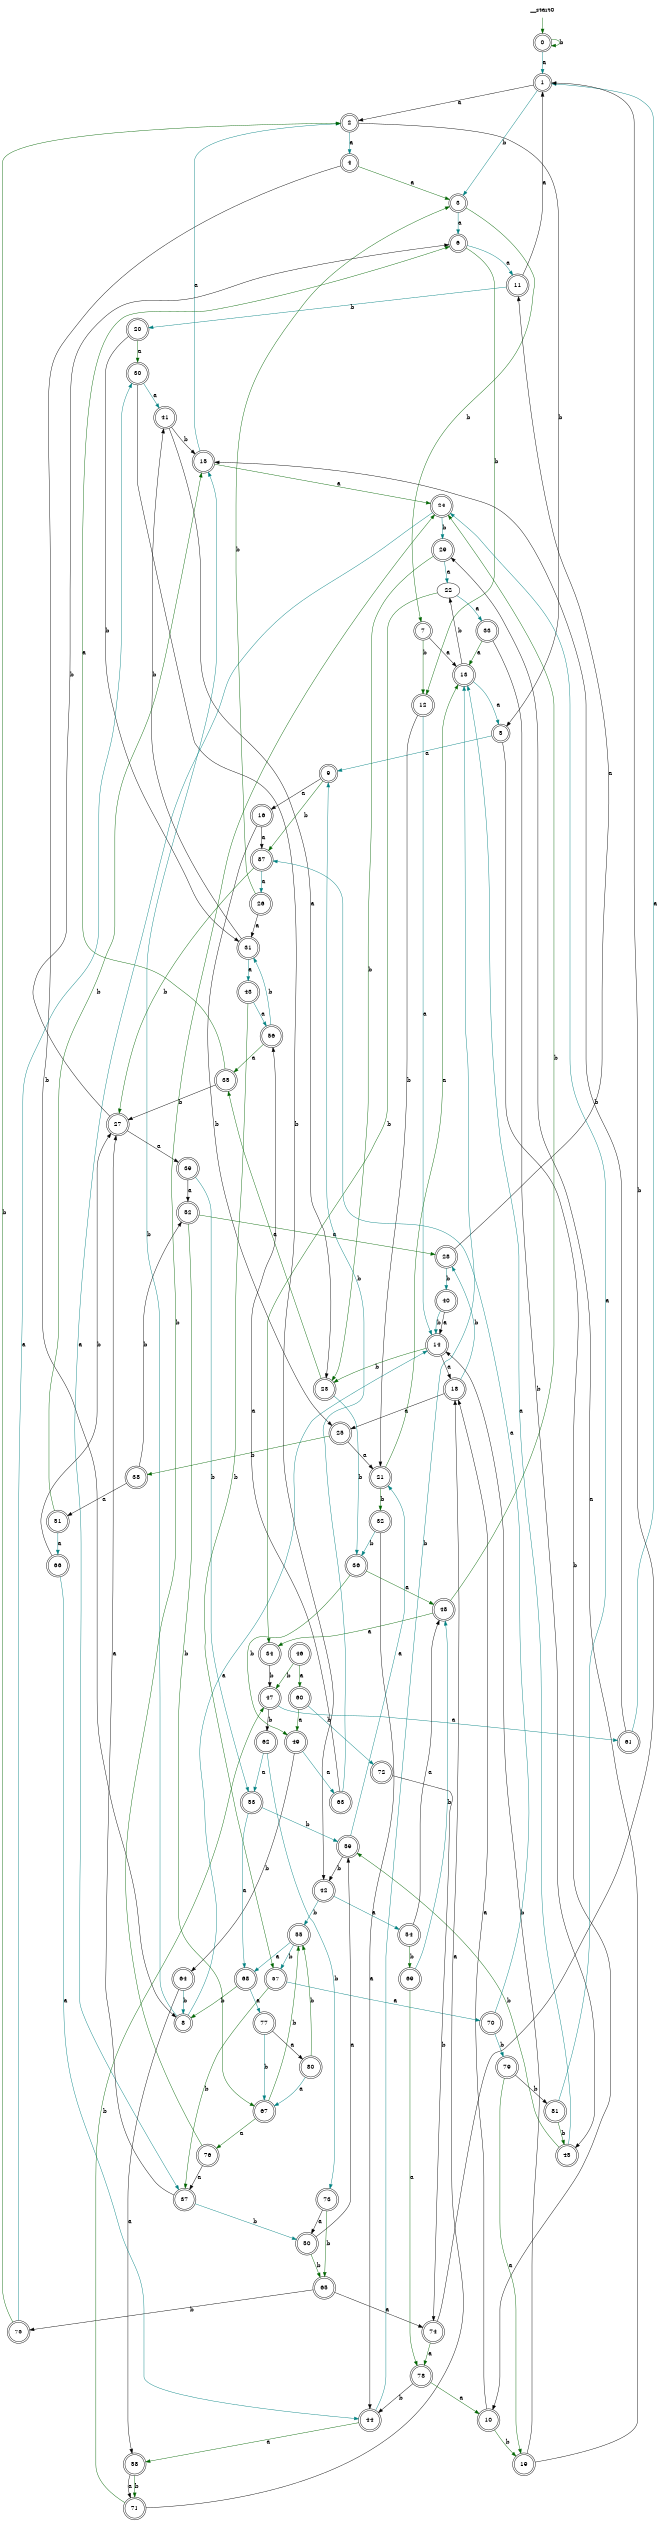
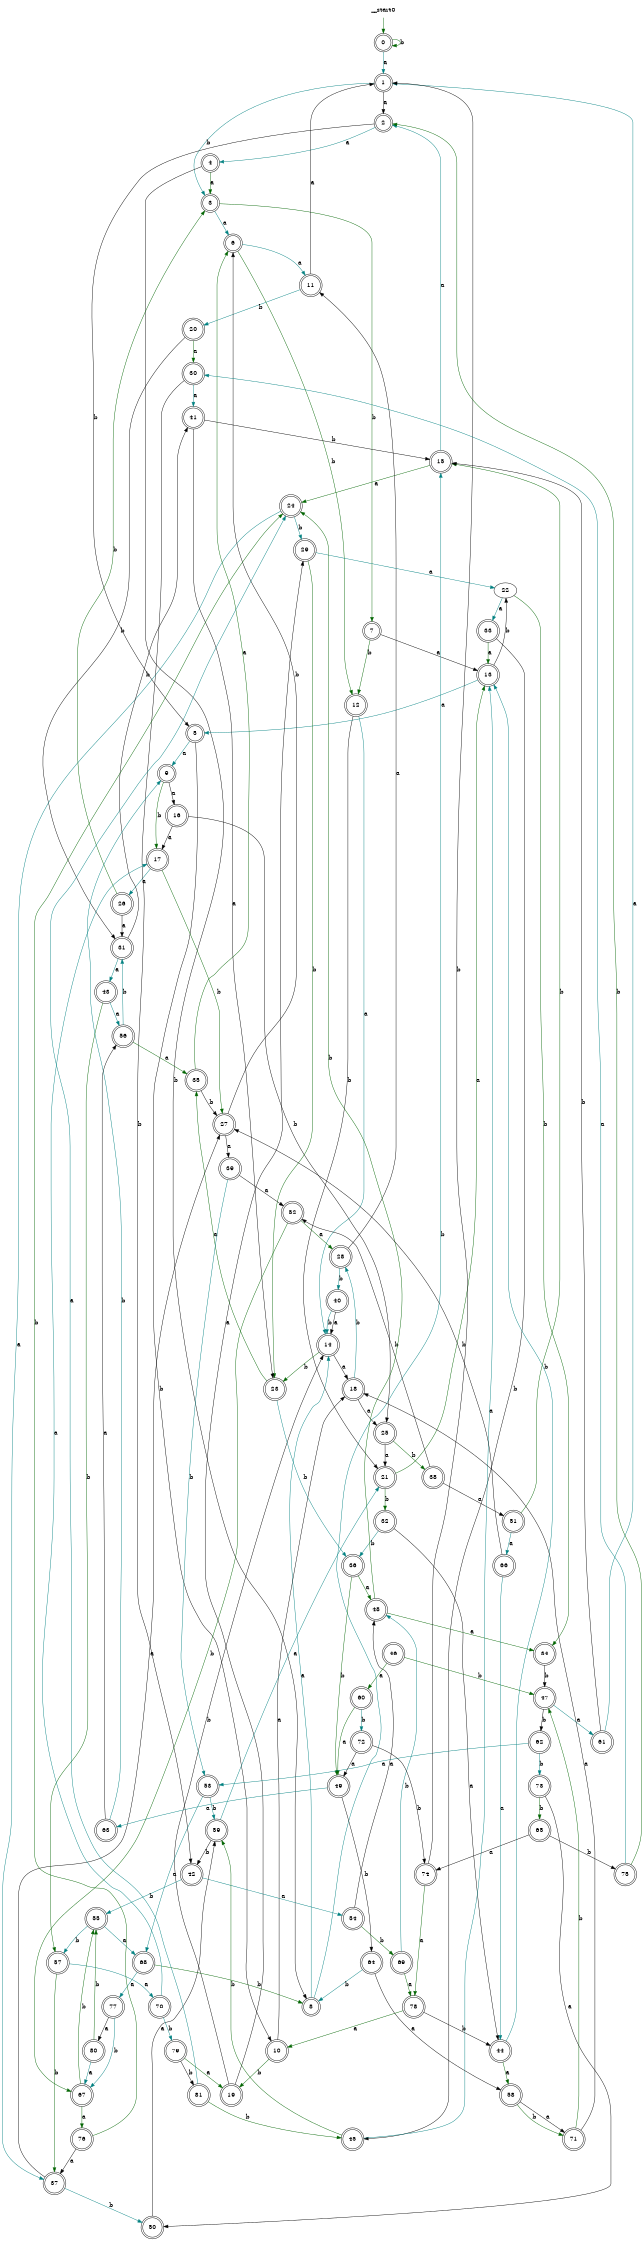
  digraph {
    node [shape=doublecircle]
    edge [color=teal]
    __start0 [shape=none]
    0
    1
    2
    3
    4
    5
    6
    7
    8
    9
    10
    11
    12
    13
    14
    15
    16
-   17 [label=87]
+   17
    18
    19
    20
    21
    22 [shape=""]
    23
    24
    25
    26
    27
    28
    29
    30
    31
    32
    33
    34
    35
    36
    37
    38
    39
    40
    41
    42
    43
    44
    45
    47
    48
    49
    50
    51
    52
    53
    54
    55
    56
    57
    58
    59
    46
    60
    61
    62
    63
    64
    65
    66
    67
    68
    69
    70
    71
    72
    73
    74
    75
    76
    77
    78
    79
    80
    81
    __start0 -> 0 [color=darkgreen]
    0 -> 0 [color=darkgreen label=b]
    0 -> 1 [label=a]
    1 -> 2 [color=black label=a]
    1 -> 3 [label=b]
    2 -> 4 [label=a]
    2 -> 5 [color=black label=b]
    3 -> 6 [label=a]
    3 -> 7 [color=darkgreen label=b]
    4 -> 3 [color=darkgreen label=a]
    4 -> 8 [color=black label=b]
    5 -> 9 [label=a]
    5 -> 10 [color=black label=b]
    6 -> 11 [label=a]
    6 -> 12 [color=darkgreen label=b]
    7 -> 12 [color=darkgreen label=b]
    7 -> 13 [color=black label=a]
    8 -> 14 [label=a]
    8 -> 15 [label=b]
    9 -> 16 [color=black label=a]
    9 -> 17 [color=darkgreen label=b]
    10 -> 18 [color=black label=a]
    10 -> 19 [color=darkgreen label=b]
    11 -> 1 [color=black label=a]
    11 -> 20 [label=b]
    12 -> 14 [label=a]
    12 -> 21 [color=black label=b]
    13 -> 5 [label=a]
    13 -> 22 [color=black label=b]
    14 -> 18 [color=black label=a]
    14 -> 23 [color=darkgreen label=b]
    15 -> 2 [label=a]
    15 -> 24 [color=darkgreen label=a]
    16 -> 17 [color=black label=a]
    16 -> 25 [color=black label=b]
    17 -> 26 [label=a]
    17 -> 27 [color=darkgreen label=b]
    18 -> 25 [color=black label=a]
    18 -> 28 [label=b]
    19 -> 14 [color=black label=b]
    19 -> 29 [color=black label=a]
    20 -> 30 [color=darkgreen label=a]
    20 -> 31 [color=black label=b]
    21 -> 13 [color=darkgreen label=a]
    21 -> 32 [color=darkgreen label=b]
    22 -> 33 [label=a]
    22 -> 34 [color=darkgreen label=b]
    23 -> 35 [color=darkgreen label=a]
    23 -> 36 [label=b]
    24 -> 29 [label=b]
    24 -> 37 [label=a]
    25 -> 21 [color=black label=a]
    25 -> 38 [color=darkgreen label=b]
    26 -> 3 [color=darkgreen label=b]
    26 -> 31 [color=black label=a]
    27 -> 6 [color=black label=b]
    27 -> 39 [color=black label=a]
    28 -> 11 [color=black label=a]
    28 -> 40 [label=b]
    29 -> 22 [label=a]
    29 -> 23 [color=darkgreen label=b]
    30 -> 41 [label=a]
    30 -> 42 [color=black label=b]
    31 -> 41 [color=black label=b]
    31 -> 43 [label=a]
    32 -> 36 [label=b]
    32 -> 44 [color=black label=a]
    33 -> 13 [color=darkgreen label=a]
    33 -> 45 [color=black label=b]
    34 -> 47 [color=black label=b]
    35 -> 6 [color=darkgreen label=a]
    35 -> 27 [color=black label=b]
    36 -> 48 [color=darkgreen label=a]
    36 -> 49 [color=darkgreen label=b]
    37 -> 27 [color=black label=a]
    37 -> 50 [label=b]
    38 -> 51 [color=black label=a]
    38 -> 52 [color=black label=b]
    39 -> 52 [color=black label=a]
    39 -> 53 [label=b]
    40 -> 14 [color=black label=a]
    40 -> 14 [label=b]
    41 -> 15 [color=black label=b]
    41 -> 23 [color=black label=a]
    42 -> 54 [label=a]
    42 -> 55 [label=b]
    43 -> 56 [label=a]
    43 -> 57 [color=darkgreen label=b]
    44 -> 13 [label=b]
    44 -> 58 [color=darkgreen label=a]
    45 -> 13 [label=a]
    45 -> 59 [color=darkgreen label=b]
    47 -> 61 [label=a]
    47 -> 62 [color=black label=b]
    48 -> 24 [color=darkgreen label=b]
    48 -> 34 [color=darkgreen label=a]
    49 -> 63 [label=a]
    49 -> 64 [color=black label=b]
    50 -> 59 [color=black label=a]
-   50 -> 65 [color=darkgreen label=b]
    51 -> 15 [color=darkgreen label=b]
    51 -> 66 [label=a]
    52 -> 28 [color=darkgreen label=a]
    52 -> 67 [color=darkgreen label=b]
    53 -> 59 [label=b]
    53 -> 68 [label=a]
    54 -> 48 [color=black label=a]
    54 -> 69 [color=darkgreen label=b]
    55 -> 57 [label=b]
    55 -> 68 [label=a]
    56 -> 31 [label=b]
    56 -> 35 [color=darkgreen label=a]
    57 -> 37 [color=darkgreen label=b]
    57 -> 70 [label=a]
    58 -> 71 [color=black label=a]
    58 -> 71 [color=darkgreen label=b]
    59 -> 21 [label=a]
    59 -> 42 [color=black label=b]
    46 -> 47 [color=darkgreen label=b]
    46 -> 60 [color=darkgreen label=a]
    60 -> 49 [color=darkgreen label=a]
    60 -> 72 [label=b]
    61 -> 1 [label=a]
    61 -> 15 [color=black label=b]
    62 -> 53 [label=a]
    62 -> 73 [label=b]
    63 -> 9 [label=b]
    63 -> 56 [color=black label=a]
    64 -> 8 [label=b]
    64 -> 58 [color=black label=a]
    65 -> 74 [color=black label=a]
    65 -> 75 [color=black label=b]
    66 -> 27 [color=black label=b]
    66 -> 44 [label=a]
    67 -> 55 [color=darkgreen label=b]
    67 -> 76 [color=darkgreen label=a]
    68 -> 8 [color=darkgreen label=b]
    68 -> 77 [label=a]
    69 -> 48 [label=b]
    69 -> 78 [color=darkgreen label=a]
    70 -> 17 [label=a]
    70 -> 79 [label=b]
    71 -> 18 [color=black label=a]
    71 -> 47 [color=darkgreen label=b]
+   72 -> 49 [color=black label=a]
    72 -> 74 [color=black label=b]
    73 -> 50 [color=black label=a]
    73 -> 65 [color=darkgreen label=b]
    74 -> 1 [color=black label=b]
    74 -> 78 [color=darkgreen label=a]
    75 -> 2 [color=darkgreen label=b]
    75 -> 30 [label=a]
    76 -> 24 [color=darkgreen label=b]
    76 -> 37 [color=black label=a]
    77 -> 67 [label=b]
    77 -> 80 [color=black label=a]
    78 -> 10 [color=darkgreen label=a]
    78 -> 44 [color=black label=b]
    79 -> 19 [color=darkgreen label=a]
    79 -> 81 [color=black label=b]
    80 -> 55 [color=darkgreen label=b]
    80 -> 67 [label=a]
    81 -> 24 [label=a]
    81 -> 45 [color=darkgreen label=b]
  }
